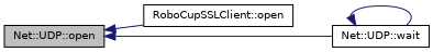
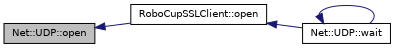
  digraph {
    rankdir=LR
    node [color=black fillcolor=white fontname=Helvetica fontsize=10 shape=record style=filled]
    edge [color=midnightblue dir=back fontname=Helvetica fontsize=10 labelfontname=Helvetica labelfontsize=10 style=solid]
    n1 [fillcolor=grey75 fontcolor=black height=0.2 label="Net::UDP::open" width=0.4]
    n2 [height=0.2 label="RoboCupSSLClient::open" width=0.4]
    n3 [height=0.2 label="Net::UDP::wait" width=0.4]
    n1 -> n2
-   n1 -> n3
+   n2 -> n3
    n3 -> n3
  }
